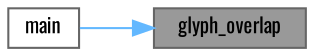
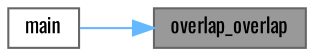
  digraph {
    rankdir=RL
    fontname=Oswald
    node [fontname=Oswald fontsize=10 shape=box style=filled]
-   n1 [color=gray40 fillcolor=grey60 fontcolor=black height=0.2 label=glyph_overlap width=0.4]
+   n1 [color=gray40 fillcolor=grey60 fontcolor=black height=0.2 label=overlap_overlap width=0.4]
    n2 [color=grey40 fillcolor=white height=0.2 label=main width=0.4]
    n1 -> n2 [color=steelblue1 dir=back fontname=Oswald fontsize=10 labelfontname=Helvetica labelfontsize=10 style=solid]
  }
